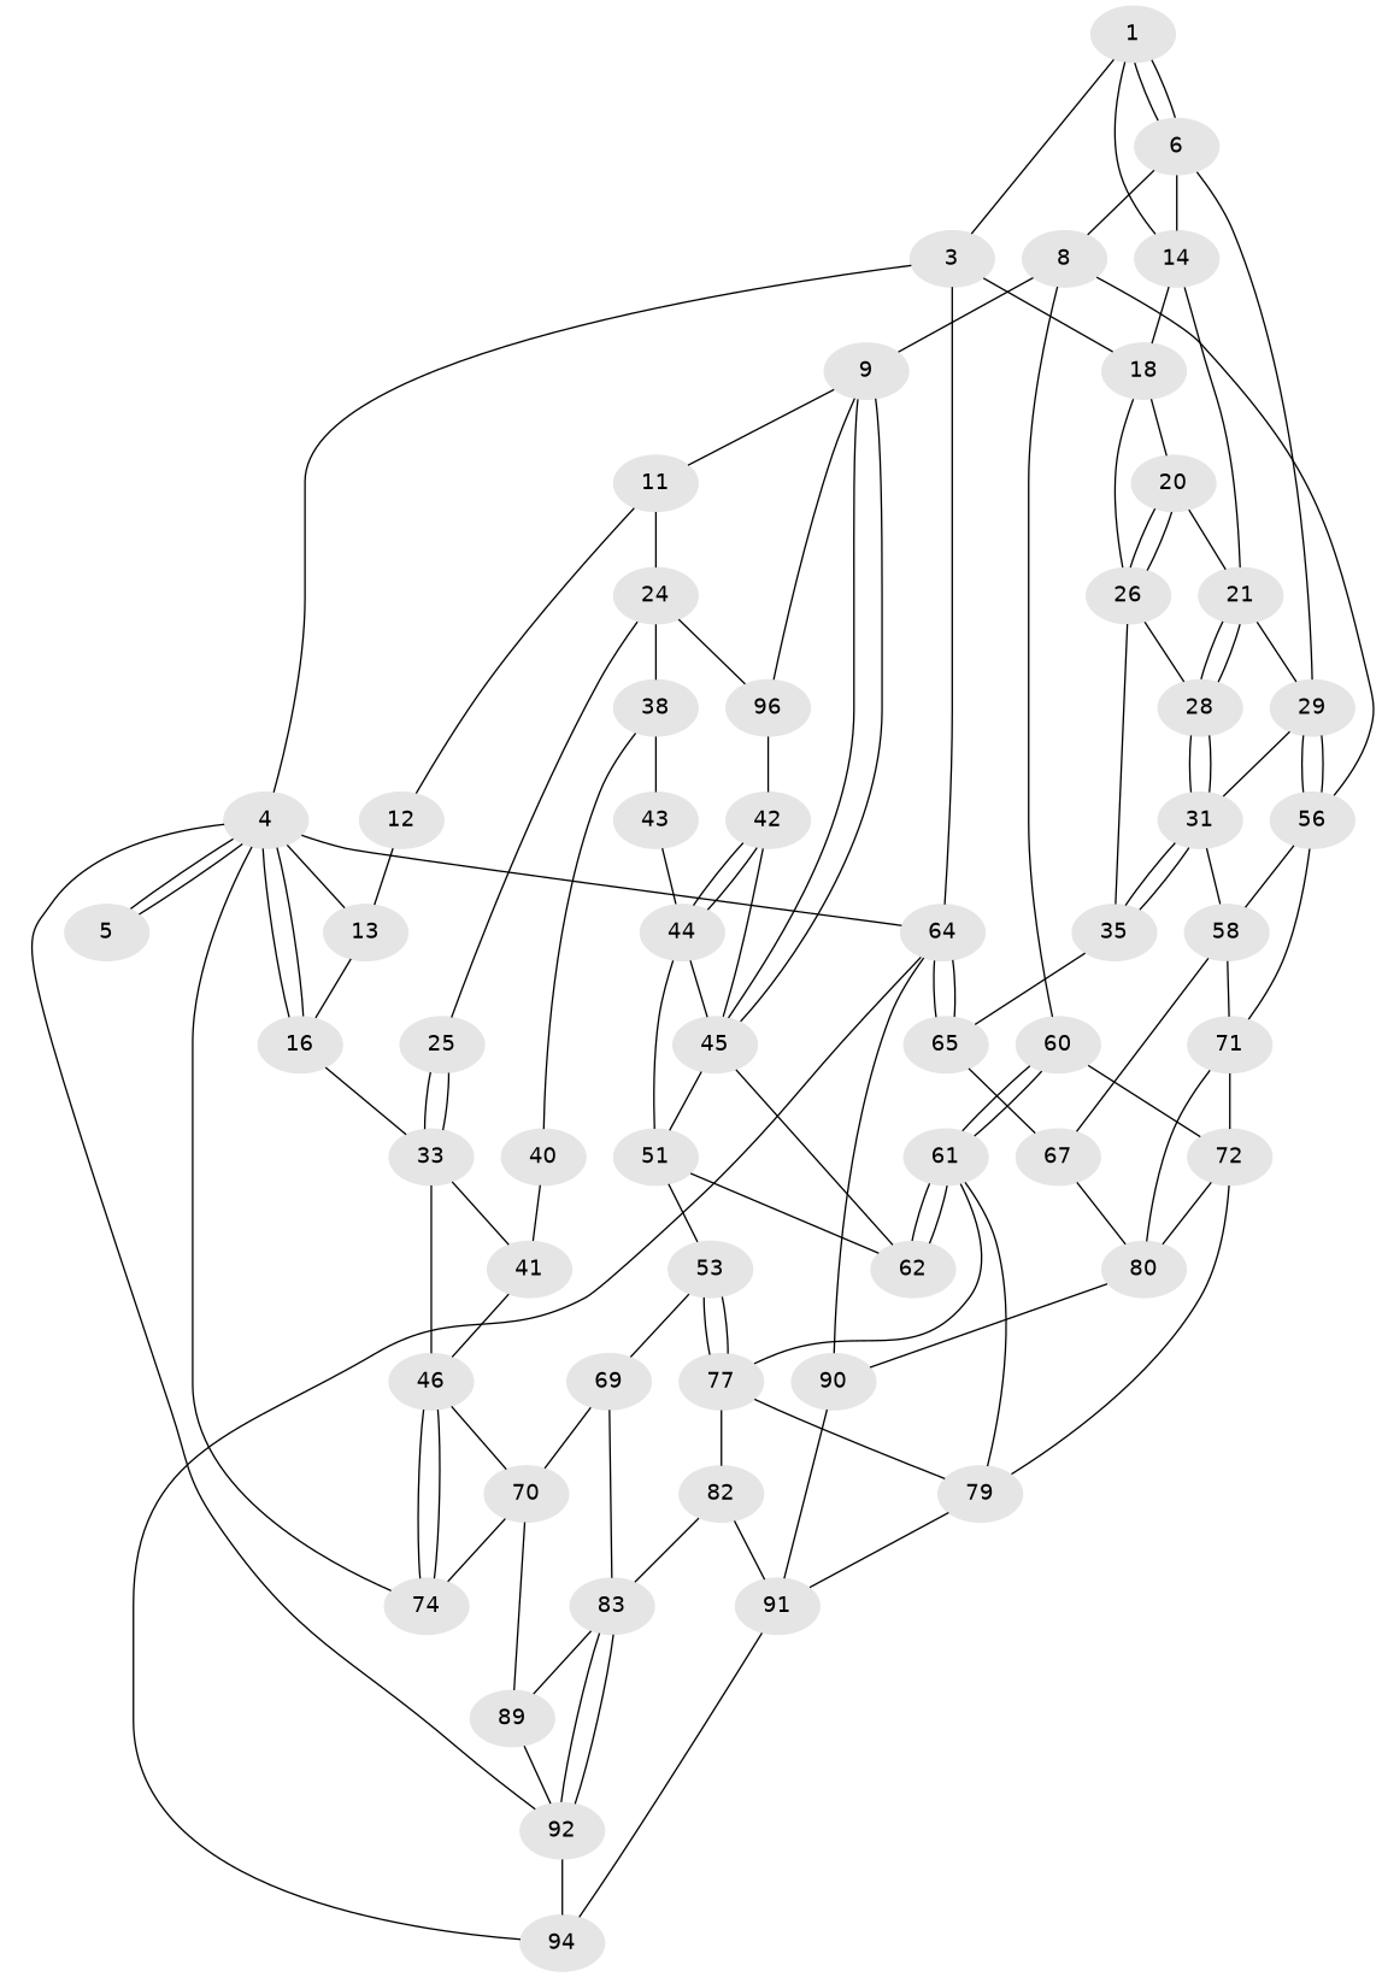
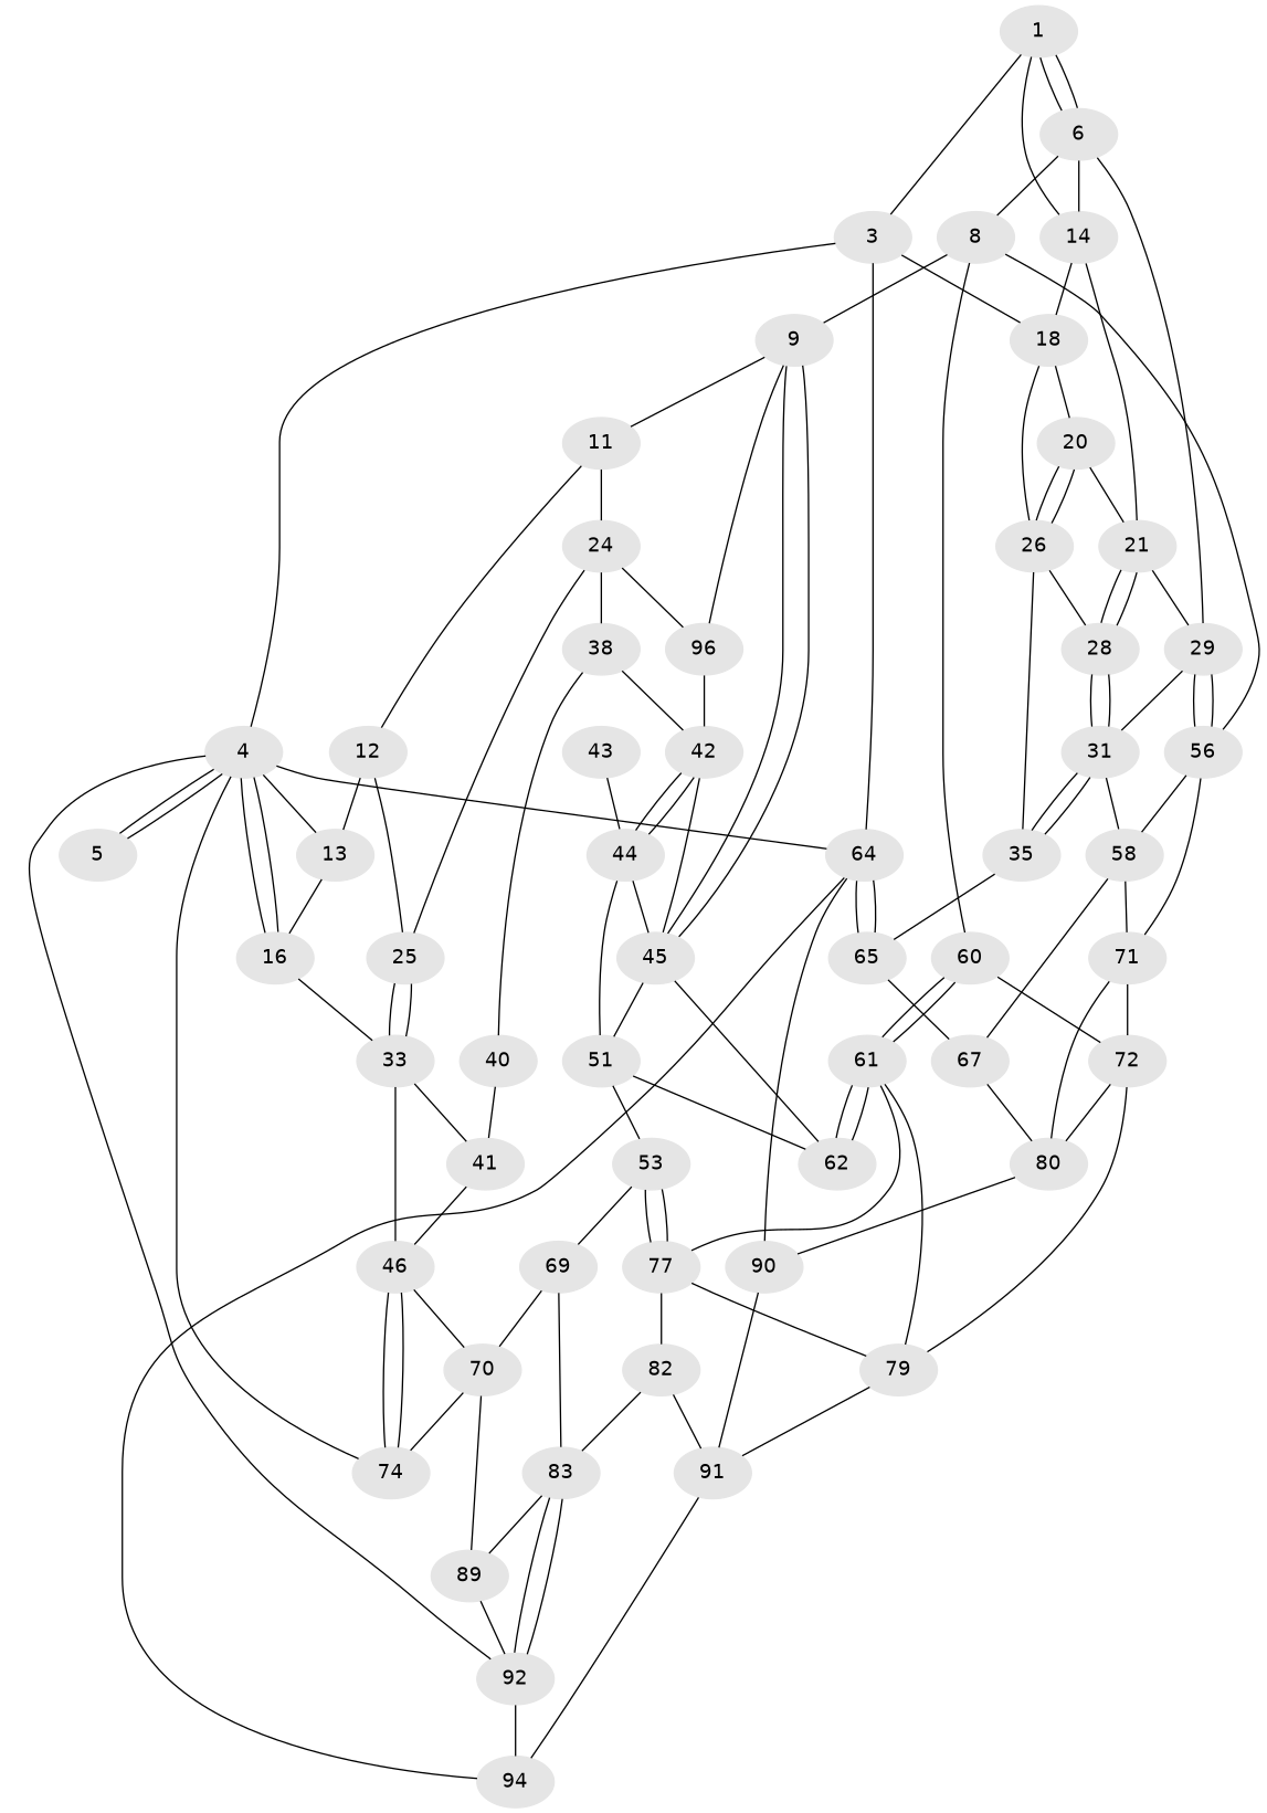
  graph {
    fontname="DejaVu Sans"
    node [color=gray90 fontname="DejaVu Sans" style=filled]
    edge [fontname="DejaVu Sans"]
    1 [super="+2"]
    3
    6 [super="+7"]
    14 [super="+15"]
    4 [super="+75"]
    18 [super="+19"]
    64 [super="+96"]
    8 [super="+57"]
    29 [super="+30"]
    21 [super="+22"]
    5
    16
    74
    92 [super="+95"]
    13 [super="+17"]
    20
    26 [super="+27"]
    65 [super="+66"]
    90
    94
    33 [super="+34"]
    9 [super="+10"]
    56 [super="+59"]
    60
    31 [super="+32"]
    11
    n27 [label=96]
    45 [super="+63"]
    58 [super="+68"]
    71 [super="+73"]
    61 [super="+76"]
    72 [super="+78"]
    12 [super="+23"]
    24 [super="+37"]
    42
    51 [super="+52"]
    62
    25
    38 [super="+39"]
    28
    41 [super="+48"]
    46 [super="+47"]
    35
    40 [super="+49"]
    43
    67 [super="+85"]
    70 [super="+88"]
    44 [super="+50"]
    53 [super="+54"]
    89
    69
    77 [super="+81"]
    83 [super="+84"]
    79 [super="+87"]
    82
    80 [super="+86"]
    91 [super="+93"]
    1 -- 3
    1 -- 6
    1 -- 6
    1 -- 14
    3 -- 4
    3 -- 18
    3 -- 64
    6 -- 14
    6 -- 8
    6 -- 29
    14 -- 18
    14 -- 21
    4 -- 64
    4 -- 5
    4 -- 5
    4 -- 16
    4 -- 16
    4 -- 74
    4 -- 92
    4 -- 13
    18 -- 20
    18 -- 26
    64 -- 65
    64 -- 65
    64 -- 90
    64 -- 94
    8 -- 9
    8 -- 56
    8 -- 60
    29 -- 56
    29 -- 56
    29 -- 31
    21 -- 29
    21 -- 28
    21 -- 28
    16 -- 33
    92 -- 94
    13 -- 16
    20 -- 21
    20 -- 26
    20 -- 26
    26 -- 28
    26 -- 35
    65 -- 67 [weight=2]
    90 -- 91
    33 -- 41
    33 -- 46
    9 -- 11
    9 -- n27
    9 -- 45
    9 -- 45
    56 -- 58
    56 -- 71
    60 -- 61
    60 -- 61
    60 -- 72
    31 -- 58
    31 -- 35
    31 -- 35
    11 -- 12
    11 -- 24
    n27 -- 42
    45 -- 51
    45 -- 62
    58 -- 71
    58 -- 67
    71 -- 72
    71 -- 80
    61 -- 62
    61 -- 62
    61 -- 77
    61 -- 79
    72 -- 79
    72 -- 80
    12 -- 13 [weight=2]
+   12 -- 25
    24 -- n27
    24 -- 25
    24 -- 38
    42 -- 45
    42 -- 44
    42 -- 44
    51 -- 62
    51 -- 53
    25 -- 33
    25 -- 33
    38 -- 40
-   38 -- 43
+   38 -- 42
    28 -- 31
    28 -- 31
    41 -- 46
    46 -- 74
    46 -- 74
    46 -- 70
    35 -- 65
    40 -- 41 [weight=2]
    43 -- 44
    67 -- 80
    70 -- 74
    70 -- 89
    44 -- 45
    44 -- 51
    53 -- 69
    53 -- 77
    53 -- 77
    89 -- 92
    69 -- 70
    69 -- 83
    77 -- 79
    77 -- 82
    83 -- 92
    83 -- 92
    83 -- 89
    79 -- 91
    82 -- 83
    82 -- 91
    80 -- 90
    91 -- 94
  }
